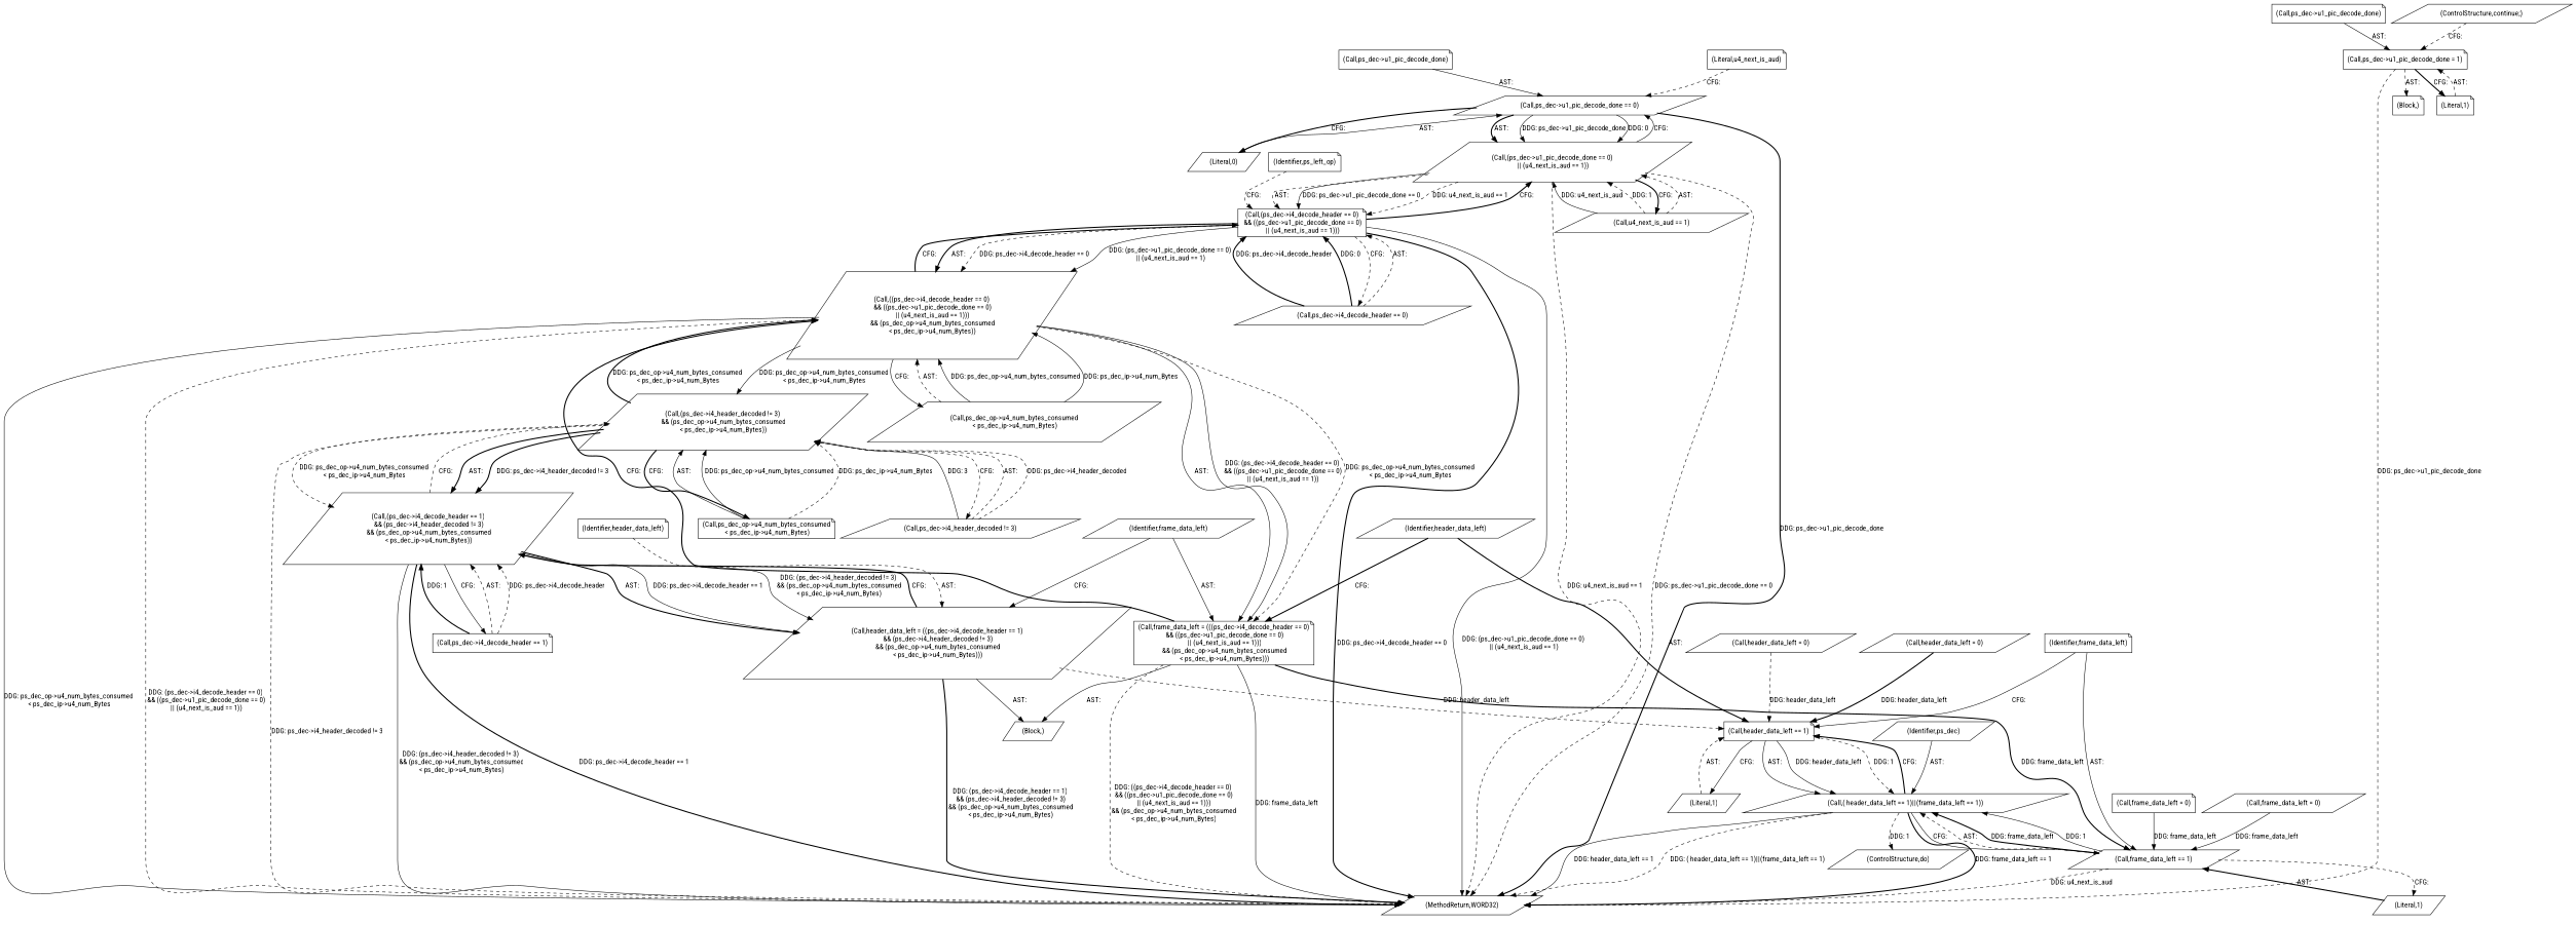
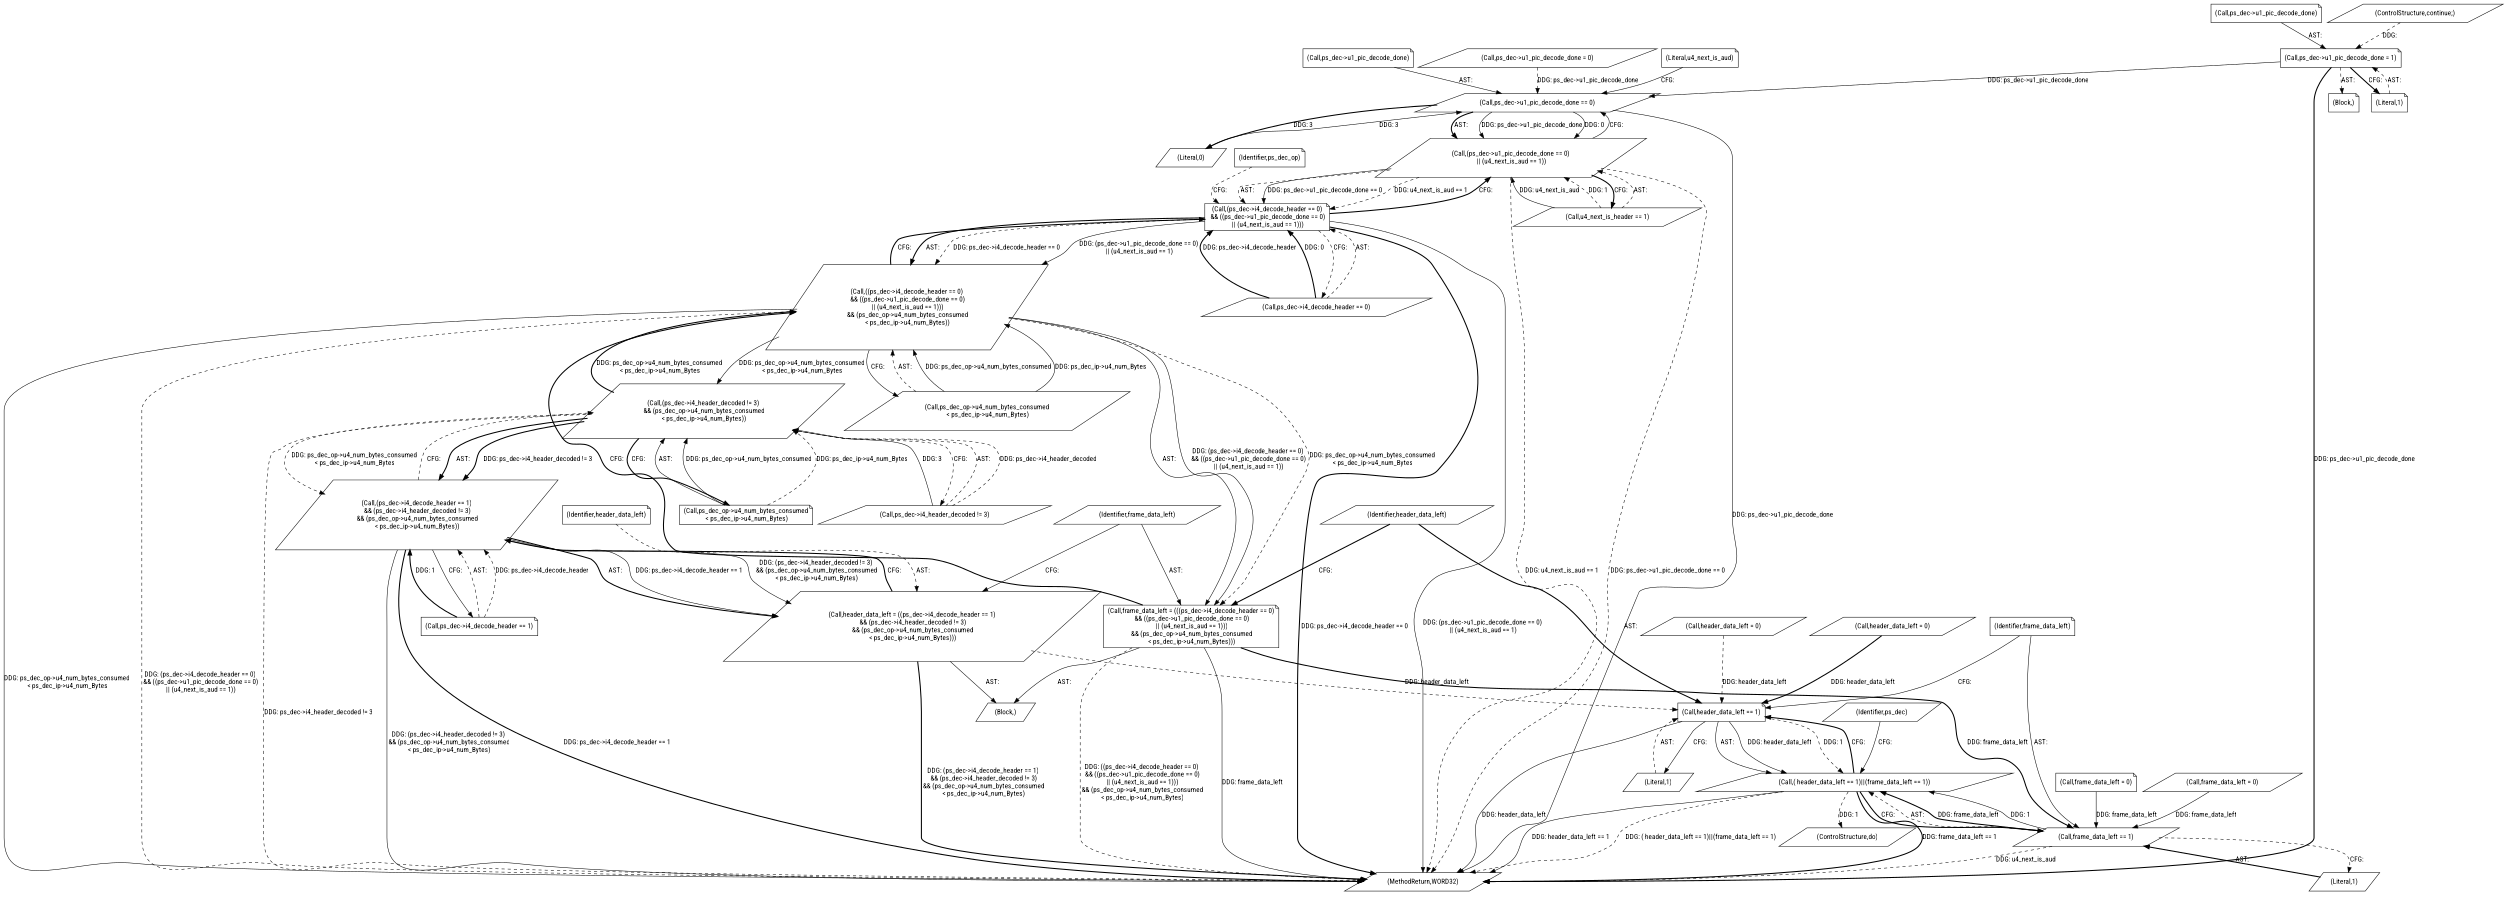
  digraph {
    fontname="Roboto Condensed"
    node [fontname="Roboto Condensed" shape=parallelogram]
    edge [fontname="Roboto Condensed" style=solid]
    n1 [label="(Call,ps_dec->u1_pic_decode_done = 1)" shape=note]
    n2 [label="(Call,ps_dec->u1_pic_decode_done == 0)"]
    n3 [label="(Block,)" shape=note]
    n4 [label="(MethodReturn,WORD32)"]
    n5 [label="(Literal,1)" shape=note]
    n6 [label="(Call,(ps_dec->u1_pic_decode_done == 0)\n || (u4_next_is_aud == 1))"]
    n7 [label="(Literal,0)"]
    n8 [label="(Call,(ps_dec->i4_decode_header == 0)\n && ((ps_dec->u1_pic_decode_done == 0)\n || (u4_next_is_aud == 1)))" shape=note]
-   n9 [label="(Call,u4_next_is_aud == 1)"]
+   n9 [label="(Call,u4_next_is_header == 1)"]
    n10 [label="(Call,((ps_dec->i4_decode_header == 0)\n && ((ps_dec->u1_pic_decode_done == 0)\n || (u4_next_is_aud == 1)))\n && (ps_dec_op->u4_num_bytes_consumed\n < ps_dec_ip->u4_num_Bytes))"]
    n11 [label="(Call,ps_dec->i4_decode_header == 0)"]
    n12 [label="(Call,(ps_dec->i4_header_decoded != 3)\n && (ps_dec_op->u4_num_bytes_consumed\n < ps_dec_ip->u4_num_Bytes))"]
    n13 [label="(Call,frame_data_left = (((ps_dec->i4_decode_header == 0)\n && ((ps_dec->u1_pic_decode_done == 0)\n || (u4_next_is_aud == 1)))\n && (ps_dec_op->u4_num_bytes_consumed\n < ps_dec_ip->u4_num_Bytes)))" shape=note]
    n14 [label="(Call,ps_dec_op->u4_num_bytes_consumed\n < ps_dec_ip->u4_num_Bytes)"]
    n15 [label="(Call,(ps_dec->i4_decode_header == 1)\n && (ps_dec->i4_header_decoded != 3)\n && (ps_dec_op->u4_num_bytes_consumed\n < ps_dec_ip->u4_num_Bytes))"]
    n16 [label="(Call,ps_dec->i4_header_decoded != 3)"]
    n17 [label="(Call,ps_dec_op->u4_num_bytes_consumed\n < ps_dec_ip->u4_num_Bytes)" shape=note]
    n18 [label="(Block,)"]
    n19 [label="(Call,frame_data_left == 1)"]
    n20 [label="(Call,header_data_left = ((ps_dec->i4_decode_header == 1)\n && (ps_dec->i4_header_decoded != 3)\n && (ps_dec_op->u4_num_bytes_consumed\n < ps_dec_ip->u4_num_Bytes)))"]
    n21 [label="(Call,ps_dec->i4_decode_header == 1)" shape=note]
    n22 [label="(Call,header_data_left == 1)" shape=note]
    n23 [label="(Call,( header_data_left == 1)||(frame_data_left == 1))"]
    n24 [label="(Literal,1)"]
    n25 [label="(ControlStructure,do)"]
    n26 [label="(Literal,1)"]
    n27 [label="(Call,header_data_left = 0)"]
    n28 [label="(Call,ps_dec->u1_pic_decode_done)" shape=note]
    n29 [label="(Call,frame_data_left = 0)" shape=note]
    n30 [label="(Identifier,header_data_left)"]
    n31 [label="(Identifier,header_data_left)" shape=note]
    n32 [label="(Identifier,ps_dec)"]
    n33 [label="(Call,frame_data_left = 0)"]
    n34 [label="(Call,ps_dec->u1_pic_decode_done)" shape=note]
    n35 [label="(ControlStructure,continue;)"]
+   n36 [label="(Call,ps_dec->u1_pic_decode_done = 0)"]
    n37 [label="(Identifier,frame_data_left)"]
    n38 [label="(Call,header_data_left = 0)"]
    n39 [label="(Identifier,frame_data_left)" shape=note]
    n40 [label="(Literal,u4_next_is_aud)" shape=note]
-   n41 [label="(Identifier,ps_left_op)" shape=note]
+   n41 [label="(Identifier,ps_dec_op)" shape=note]
+   n1 -> n2 [label="DDG: ps_dec->u1_pic_decode_done"]
    n1 -> n3 [label="AST: " style=dashed]
-   n1 -> n4 [label="DDG: ps_dec->u1_pic_decode_done" style=dashed]
+   n1 -> n4 [label="DDG: ps_dec->u1_pic_decode_done" style=bold]
    n1 -> n5 [label="CFG: " style=bold]
-   n2 -> n4 [label="DDG: ps_dec->u1_pic_decode_done" style=bold]
+   n2 -> n4 [label="DDG: ps_dec->u1_pic_decode_done"]
    n2 -> n6 [label="AST: " style=bold]
    n2 -> n6 [label="DDG: ps_dec->u1_pic_decode_done"]
    n2 -> n6 [label="DDG: 0"]
-   n2 -> n7 [label="CFG: " style=bold]
+   n2 -> n7 [label="DDG: 3" style=bold]
    n5 -> n1 [label="AST: " style=dashed]
    n6 -> n2 [label="CFG: "]
    n6 -> n4 [label="DDG: u4_next_is_aud == 1" style=dashed]
    n6 -> n4 [label="DDG: ps_dec->u1_pic_decode_done == 0" style=dashed]
    n6 -> n8 [label="AST: " style=dashed]
    n6 -> n8 [label="DDG: ps_dec->u1_pic_decode_done == 0"]
    n6 -> n8 [label="DDG: u4_next_is_aud == 1" style=dashed]
    n6 -> n9 [label="CFG: " style=bold]
-   n7 -> n2 [label="AST: "]
+   n7 -> n2 [label="DDG: 3"]
    n8 -> n4 [label="DDG: ps_dec->i4_decode_header == 0" style=bold]
    n8 -> n4 [label="DDG: (ps_dec->u1_pic_decode_done == 0)\n || (u4_next_is_aud == 1)"]
    n8 -> n6 [label="CFG: " style=bold]
    n8 -> n10 [label="AST: " style=bold]
    n8 -> n10 [label="DDG: ps_dec->i4_decode_header == 0" style=dashed]
    n8 -> n10 [label="DDG: (ps_dec->u1_pic_decode_done == 0)\n || (u4_next_is_aud == 1)"]
    n8 -> n11 [label="CFG: " style=dashed]
    n9 -> n6 [label="AST: " style=dashed]
    n9 -> n6 [label="DDG: u4_next_is_aud"]
    n9 -> n6 [label="DDG: 1" style=dashed]
    n10 -> n4 [label="DDG: ps_dec_op->u4_num_bytes_consumed\n < ps_dec_ip->u4_num_Bytes"]
    n10 -> n4 [label="DDG: (ps_dec->i4_decode_header == 0)\n && ((ps_dec->u1_pic_decode_done == 0)\n || (u4_next_is_aud == 1))" style=dashed]
    n10 -> n8 [label="CFG: " style=bold]
    n10 -> n12 [label="DDG: ps_dec_op->u4_num_bytes_consumed\n < ps_dec_ip->u4_num_Bytes"]
    n10 -> n13 [label="AST: "]
    n10 -> n13 [label="DDG: (ps_dec->i4_decode_header == 0)\n && ((ps_dec->u1_pic_decode_done == 0)\n || (u4_next_is_aud == 1))"]
    n10 -> n13 [label="DDG: ps_dec_op->u4_num_bytes_consumed\n < ps_dec_ip->u4_num_Bytes" style=dashed]
    n10 -> n14 [label="CFG: "]
    n11 -> n8 [label="AST: " style=dashed]
    n11 -> n8 [label="DDG: ps_dec->i4_decode_header" style=bold]
    n11 -> n8 [label="DDG: 0" style=bold]
    n12 -> n4 [label="DDG: ps_dec->i4_header_decoded != 3" style=dashed]
    n12 -> n10 [label="DDG: ps_dec_op->u4_num_bytes_consumed\n < ps_dec_ip->u4_num_Bytes" style=bold]
    n12 -> n15 [label="AST: " style=bold]
    n12 -> n15 [label="DDG: ps_dec->i4_header_decoded != 3" style=bold]
    n12 -> n15 [label="DDG: ps_dec_op->u4_num_bytes_consumed\n < ps_dec_ip->u4_num_Bytes" style=dashed]
    n12 -> n16 [label="CFG: " style=dashed]
    n12 -> n17 [label="CFG: " style=bold]
    n13 -> n4 [label="DDG: frame_data_left"]
    n13 -> n4 [label="DDG: ((ps_dec->i4_decode_header == 0)\n && ((ps_dec->u1_pic_decode_done == 0)\n || (u4_next_is_aud == 1)))\n && (ps_dec_op->u4_num_bytes_consumed\n < ps_dec_ip->u4_num_Bytes)" style=dashed]
    n13 -> n10 [label="CFG: " style=bold]
    n13 -> n18 [label="AST: "]
    n13 -> n19 [label="DDG: frame_data_left" style=bold]
    n14 -> n10 [label="AST: " style=dashed]
    n14 -> n10 [label="DDG: ps_dec_op->u4_num_bytes_consumed"]
    n14 -> n10 [label="DDG: ps_dec_ip->u4_num_Bytes"]
    n15 -> n4 [label="DDG: (ps_dec->i4_header_decoded != 3)\n && (ps_dec_op->u4_num_bytes_consumed\n < ps_dec_ip->u4_num_Bytes)"]
    n15 -> n4 [label="DDG: ps_dec->i4_decode_header == 1" style=bold]
    n15 -> n12 [label="CFG: " style=dashed]
    n15 -> n20 [label="AST: " style=bold]
    n15 -> n20 [label="DDG: ps_dec->i4_decode_header == 1"]
    n15 -> n20 [label="DDG: (ps_dec->i4_header_decoded != 3)\n && (ps_dec_op->u4_num_bytes_consumed\n < ps_dec_ip->u4_num_Bytes)"]
    n15 -> n21 [label="CFG: "]
    n16 -> n12 [label="AST: " style=dashed]
    n16 -> n12 [label="DDG: ps_dec->i4_header_decoded" style=dashed]
    n16 -> n12 [label="DDG: 3"]
    n17 -> n12 [label="AST: "]
    n17 -> n12 [label="DDG: ps_dec_op->u4_num_bytes_consumed"]
    n17 -> n12 [label="DDG: ps_dec_ip->u4_num_Bytes" style=dashed]
    n19 -> n4 [label="DDG: u4_next_is_aud" style=dashed]
    n19 -> n23 [label="AST: " style=dashed]
    n19 -> n23 [label="DDG: frame_data_left" style=bold]
    n19 -> n23 [label="DDG: 1"]
    n19 -> n26 [label="CFG: " style=dashed]
    n20 -> n4 [label="DDG: (ps_dec->i4_decode_header == 1)\n && (ps_dec->i4_header_decoded != 3)\n && (ps_dec_op->u4_num_bytes_consumed\n < ps_dec_ip->u4_num_Bytes)" style=bold]
    n20 -> n15 [label="CFG: " style=bold]
    n20 -> n18 [label="AST: "]
    n20 -> n22 [label="DDG: header_data_left" style=dashed]
    n21 -> n15 [label="AST: " style=dashed]
    n21 -> n15 [label="DDG: ps_dec->i4_decode_header" style=dashed]
    n21 -> n15 [label="DDG: 1" style=bold]
+   n22 -> n4 [label="DDG: header_data_left"]
    n22 -> n23 [label="AST: "]
    n22 -> n23 [label="DDG: header_data_left"]
    n22 -> n23 [label="DDG: 1" style=dashed]
    n22 -> n24 [label="CFG: "]
    n23 -> n4 [label="DDG: frame_data_left == 1" style=bold]
    n23 -> n4 [label="DDG: header_data_left == 1"]
    n23 -> n4 [label="DDG: ( header_data_left == 1)||(frame_data_left == 1)" style=dashed]
-   n23 -> n19 [label="CFG: "]
+   n23 -> n19 [label="CFG: " style=bold]
    n23 -> n22 [label="CFG: " style=bold]
    n23 -> n25 [label="DDG: 1" style=dashed]
    n24 -> n22 [label="AST: " style=dashed]
    n26 -> n19 [label="AST: " style=bold]
    n27 -> n22 [label="DDG: header_data_left" style=dashed]
    n28 -> n1 [label="AST: "]
    n29 -> n19 [label="DDG: frame_data_left"]
    n30 -> n13 [label="CFG: " style=bold]
    n30 -> n22 [label="AST: " style=bold]
    n31 -> n20 [label="AST: " style=dashed]
-   n32 -> n23 [label="AST: "]
+   n32 -> n23 [label="CFG: "]
    n33 -> n19 [label="DDG: frame_data_left"]
    n34 -> n2 [label="AST: "]
-   n35 -> n1 [label="CFG: " style=dashed]
+   n35 -> n1 [label="DDG: " style=dashed]
+   n36 -> n2 [label="DDG: ps_dec->u1_pic_decode_done" style=dashed]
    n37 -> n13 [label="AST: "]
    n37 -> n20 [label="CFG: "]
    n38 -> n22 [label="DDG: header_data_left" style=bold]
    n39 -> n19 [label="AST: "]
    n39 -> n22 [label="CFG: "]
-   n40 -> n2 [label="CFG: " style=dashed]
+   n40 -> n2 [label="CFG: "]
    n41 -> n8 [label="CFG: " style=dashed]
  }
